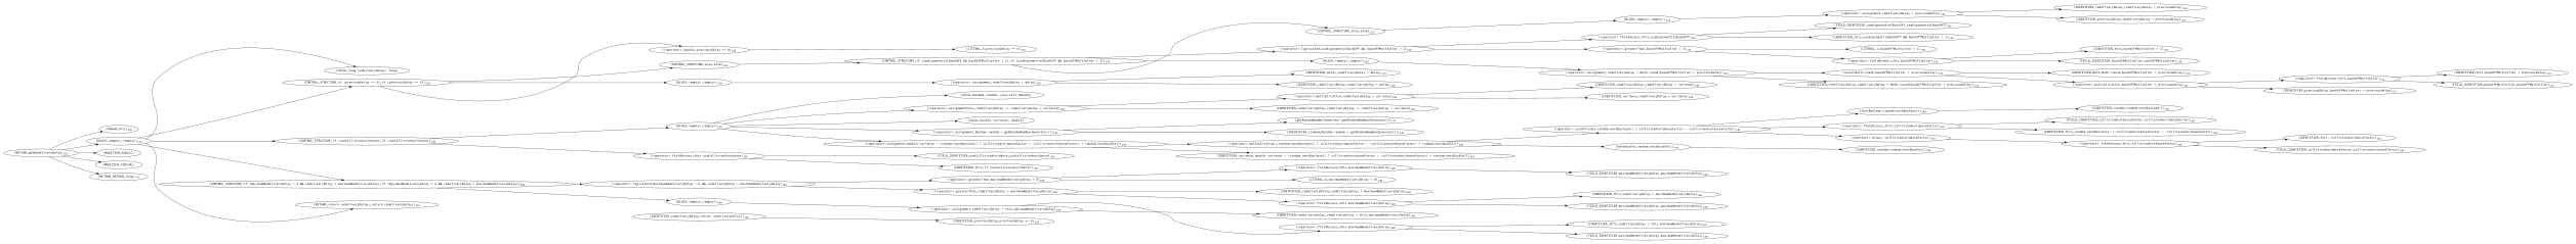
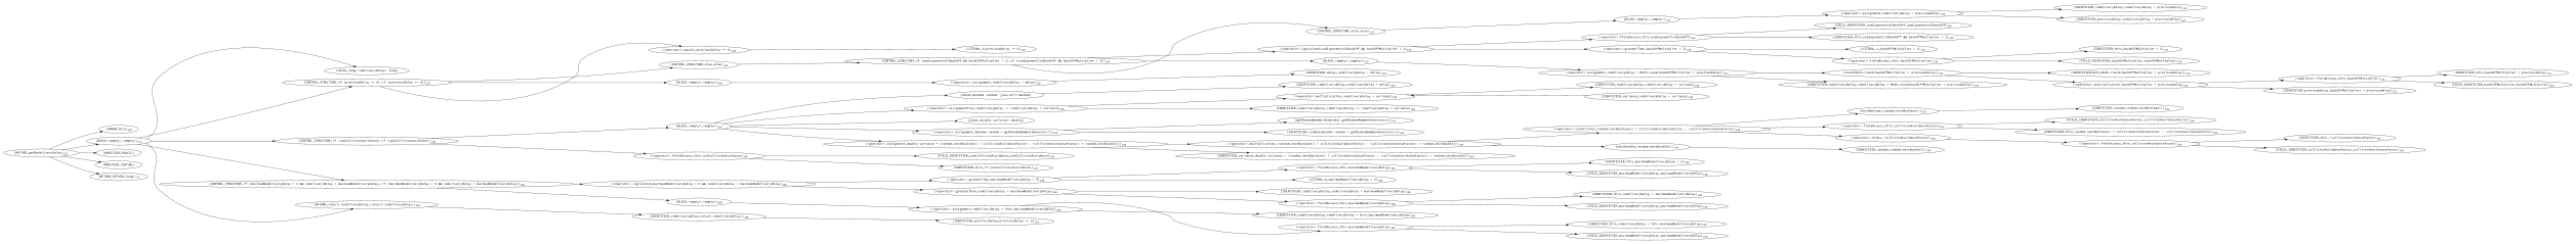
  digraph {
    fontname="Source Code Pro"
    rankdir=LR
    node [fontname="Source Code Pro"]
    edge [fontname="Source Code Pro"]
    n1 [label=<(METHOD,getRedeliveryDelay)<SUB>125</SUB>>]
    n2 [label=<(PARAM,this)<SUB>125</SUB>>]
    n3 [label=<(BLOCK,&lt;empty&gt;,&lt;empty&gt;)<SUB>125</SUB>>]
    n4 [label=<(MODIFIER,PUBLIC)>]
    n5 [label=<(MODIFIER,VIRTUAL)>]
    n6 [label=<(METHOD_RETURN,long)<SUB>124</SUB>>]
    n7 [label=<(LOCAL,long redeliveryDelay: long)>]
    n8 [label=<(CONTROL_STRUCTURE,if (previousDelay == 0),if (previousDelay == 0))<SUB>128</SUB>>]
    n9 [label=<(CONTROL_STRUCTURE,if (useCollisionAvoidance),if (useCollisionAvoidance))<SUB>136</SUB>>]
    n10 [label=<(CONTROL_STRUCTURE,if (maximumRedeliveryDelay &gt; 0 &amp;&amp; redeliveryDelay &gt; maximumRedeliveryDelay),if (maximumRedeliveryDelay &gt; 0 &amp;&amp; redeliveryDelay &gt; maximumRedeliveryDelay))<SUB>148</SUB>>]
    n11 [label=<(RETURN,return redeliveryDelay;,return redeliveryDelay;)<SUB>152</SUB>>]
    n12 [label=<(&lt;operator&gt;.equals,previousDelay == 0)<SUB>128</SUB>>]
    n13 [label=<(BLOCK,&lt;empty&gt;,&lt;empty&gt;)<SUB>128</SUB>>]
    n14 [label=<(CONTROL_STRUCTURE,else,else)<SUB>130</SUB>>]
    n15 [label=<(&lt;operator&gt;.fieldAccess,this.useCollisionAvoidance)<SUB>136</SUB>>]
    n16 [label=<(BLOCK,&lt;empty&gt;,&lt;empty&gt;)<SUB>136</SUB>>]
    n17 [label=<(&lt;operator&gt;.logicalAnd,maximumRedeliveryDelay &gt; 0 &amp;&amp; redeliveryDelay &gt; maximumRedeliveryDelay)<SUB>148</SUB>>]
    n18 [label=<(BLOCK,&lt;empty&gt;,&lt;empty&gt;)<SUB>148</SUB>>]
    n19 [label=<(IDENTIFIER,redeliveryDelay,return redeliveryDelay;)<SUB>152</SUB>>]
    n20 [label=<(LITERAL,0,previousDelay == 0)<SUB>128</SUB>>]
    n21 [label=<(&lt;operator&gt;.assignment,redeliveryDelay = delay)<SUB>129</SUB>>]
    n22 [label=<(CONTROL_STRUCTURE,if (useExponentialBackOff &amp;&amp; backOffMultiplier &gt; 1),if (useExponentialBackOff &amp;&amp; backOffMultiplier &gt; 1))<SUB>130</SUB>>]
    n23 [label=<(IDENTIFIER,previousDelay,previousDelay == 0)<SUB>128</SUB>>]
    n24 [label=<(IDENTIFIER,redeliveryDelay,redeliveryDelay = delay)<SUB>129</SUB>>]
    n25 [label=<(IDENTIFIER,delay,redeliveryDelay = delay)<SUB>129</SUB>>]
    n26 [label=<(&lt;operator&gt;.logicalAnd,useExponentialBackOff &amp;&amp; backOffMultiplier &gt; 1)<SUB>130</SUB>>]
    n27 [label=<(BLOCK,&lt;empty&gt;,&lt;empty&gt;)<SUB>130</SUB>>]
    n28 [label=<(CONTROL_STRUCTURE,else,else)<SUB>132</SUB>>]
    n29 [label=<(&lt;operator&gt;.fieldAccess,this.useExponentialBackOff)<SUB>130</SUB>>]
    n30 [label=<(&lt;operator&gt;.greaterThan,backOffMultiplier &gt; 1)<SUB>130</SUB>>]
    n31 [label=<(&lt;operator&gt;.assignment,redeliveryDelay = Math.round(backOffMultiplier * previousDelay))<SUB>131</SUB>>]
    n32 [label=<(BLOCK,&lt;empty&gt;,&lt;empty&gt;)<SUB>132</SUB>>]
    n33 [label=<(IDENTIFIER,this,useExponentialBackOff &amp;&amp; backOffMultiplier &gt; 1)<SUB>130</SUB>>]
    n34 [label=<(FIELD_IDENTIFIER,useExponentialBackOff,useExponentialBackOff)<SUB>130</SUB>>]
    n35 [label=<(&lt;operator&gt;.fieldAccess,this.backOffMultiplier)<SUB>130</SUB>>]
    n36 [label=<(LITERAL,1,backOffMultiplier &gt; 1)<SUB>130</SUB>>]
    n37 [label=<(IDENTIFIER,this,backOffMultiplier &gt; 1)<SUB>130</SUB>>]
    n38 [label=<(FIELD_IDENTIFIER,backOffMultiplier,backOffMultiplier)<SUB>130</SUB>>]
    n39 [label=<(IDENTIFIER,redeliveryDelay,redeliveryDelay = Math.round(backOffMultiplier * previousDelay))<SUB>131</SUB>>]
    n40 [label=<(round,Math.round(backOffMultiplier * previousDelay))<SUB>131</SUB>>]
    n41 [label=<(IDENTIFIER,Math,Math.round(backOffMultiplier * previousDelay))<SUB>131</SUB>>]
    n42 [label=<(&lt;operator&gt;.multiplication,backOffMultiplier * previousDelay)<SUB>131</SUB>>]
    n43 [label=<(&lt;operator&gt;.fieldAccess,this.backOffMultiplier)<SUB>131</SUB>>]
    n44 [label=<(IDENTIFIER,previousDelay,backOffMultiplier * previousDelay)<SUB>131</SUB>>]
    n45 [label=<(IDENTIFIER,this,backOffMultiplier * previousDelay)<SUB>131</SUB>>]
    n46 [label=<(FIELD_IDENTIFIER,backOffMultiplier,backOffMultiplier)<SUB>131</SUB>>]
    n47 [label=<(&lt;operator&gt;.assignment,redeliveryDelay = previousDelay)<SUB>133</SUB>>]
    n48 [label=<(IDENTIFIER,redeliveryDelay,redeliveryDelay = previousDelay)<SUB>133</SUB>>]
    n49 [label=<(IDENTIFIER,previousDelay,redeliveryDelay = previousDelay)<SUB>133</SUB>>]
    n50 [label=<(IDENTIFIER,this,if (useCollisionAvoidance))<SUB>136</SUB>>]
    n51 [label=<(FIELD_IDENTIFIER,useCollisionAvoidance,useCollisionAvoidance)<SUB>136</SUB>>]
    n52 [label=<(LOCAL,Random random: java.util.Random)>]
    n53 [label=<(&lt;operator&gt;.assignment,Random random = getRandomNumberGenerator())<SUB>142</SUB>>]
    n54 [label=<(LOCAL,double variance: double)>]
    n55 [label=<(&lt;operator&gt;.assignment,double variance = (random.nextBoolean() ? collisionAvoidanceFactor : -collisionAvoidanceFactor) * random.nextDouble())<SUB>143</SUB>>]
    n56 [label=<(&lt;operator&gt;.assignmentPlus,redeliveryDelay += redeliveryDelay * variance)<SUB>145</SUB>>]
    n57 [label=<(IDENTIFIER,random,Random random = getRandomNumberGenerator())<SUB>142</SUB>>]
    n58 [label=<(getRandomNumberGenerator,getRandomNumberGenerator())<SUB>142</SUB>>]
    n59 [label=<(IDENTIFIER,variance,double variance = (random.nextBoolean() ? collisionAvoidanceFactor : -collisionAvoidanceFactor) * random.nextDouble())<SUB>143</SUB>>]
    n60 [label=<(&lt;operator&gt;.multiplication,(random.nextBoolean() ? collisionAvoidanceFactor : -collisionAvoidanceFactor) * random.nextDouble())<SUB>143</SUB>>]
    n61 [label=<(IDENTIFIER,redeliveryDelay,redeliveryDelay += redeliveryDelay * variance)<SUB>145</SUB>>]
    n62 [label=<(&lt;operator&gt;.multiplication,redeliveryDelay * variance)<SUB>145</SUB>>]
    n63 [label=<(&lt;operator&gt;.conditional,random.nextBoolean() ? collisionAvoidanceFactor : -collisionAvoidanceFactor)<SUB>143</SUB>>]
    n64 [label=<(nextDouble,random.nextDouble())<SUB>144</SUB>>]
    n65 [label=<(nextBoolean,random.nextBoolean())<SUB>143</SUB>>]
    n66 [label=<(&lt;operator&gt;.fieldAccess,this.collisionAvoidanceFactor)<SUB>143</SUB>>]
    n67 [label=<(&lt;operator&gt;.minus,-collisionAvoidanceFactor)<SUB>143</SUB>>]
    n68 [label=<(IDENTIFIER,random,random.nextDouble())<SUB>144</SUB>>]
    n69 [label=<(IDENTIFIER,random,random.nextBoolean())<SUB>143</SUB>>]
    n70 [label=<(IDENTIFIER,this,random.nextBoolean() ? collisionAvoidanceFactor : -collisionAvoidanceFactor)<SUB>143</SUB>>]
    n71 [label=<(FIELD_IDENTIFIER,collisionAvoidanceFactor,collisionAvoidanceFactor)<SUB>143</SUB>>]
    n72 [label=<(&lt;operator&gt;.fieldAccess,this.collisionAvoidanceFactor)<SUB>143</SUB>>]
    n73 [label=<(IDENTIFIER,this,-collisionAvoidanceFactor)<SUB>143</SUB>>]
    n74 [label=<(FIELD_IDENTIFIER,collisionAvoidanceFactor,collisionAvoidanceFactor)<SUB>143</SUB>>]
    n75 [label=<(IDENTIFIER,redeliveryDelay,redeliveryDelay * variance)<SUB>145</SUB>>]
    n76 [label=<(IDENTIFIER,variance,redeliveryDelay * variance)<SUB>145</SUB>>]
    n77 [label=<(&lt;operator&gt;.greaterThan,maximumRedeliveryDelay &gt; 0)<SUB>148</SUB>>]
    n78 [label=<(&lt;operator&gt;.greaterThan,redeliveryDelay &gt; maximumRedeliveryDelay)<SUB>148</SUB>>]
    n79 [label=<(&lt;operator&gt;.assignment,redeliveryDelay = this.maximumRedeliveryDelay)<SUB>149</SUB>>]
    n80 [label=<(&lt;operator&gt;.fieldAccess,this.maximumRedeliveryDelay)<SUB>148</SUB>>]
    n81 [label=<(LITERAL,0,maximumRedeliveryDelay &gt; 0)<SUB>148</SUB>>]
    n82 [label=<(IDENTIFIER,redeliveryDelay,redeliveryDelay &gt; maximumRedeliveryDelay)<SUB>148</SUB>>]
    n83 [label=<(&lt;operator&gt;.fieldAccess,this.maximumRedeliveryDelay)<SUB>148</SUB>>]
+   n84 [label=<(IDENTIFIER,this,maximumRedeliveryDelay &gt; 0)<SUB>148</SUB>>]
    n85 [label=<(FIELD_IDENTIFIER,maximumRedeliveryDelay,maximumRedeliveryDelay)<SUB>148</SUB>>]
    n86 [label=<(IDENTIFIER,this,redeliveryDelay &gt; maximumRedeliveryDelay)<SUB>148</SUB>>]
    n87 [label=<(FIELD_IDENTIFIER,maximumRedeliveryDelay,maximumRedeliveryDelay)<SUB>148</SUB>>]
    n88 [label=<(IDENTIFIER,redeliveryDelay,redeliveryDelay = this.maximumRedeliveryDelay)<SUB>149</SUB>>]
    n89 [label=<(&lt;operator&gt;.fieldAccess,this.maximumRedeliveryDelay)<SUB>149</SUB>>]
    n90 [label=<(IDENTIFIER,this,redeliveryDelay = this.maximumRedeliveryDelay)<SUB>149</SUB>>]
    n91 [label=<(FIELD_IDENTIFIER,maximumRedeliveryDelay,maximumRedeliveryDelay)<SUB>149</SUB>>]
    n1 -> n2
    n1 -> n3
    n1 -> n4
    n1 -> n5
    n1 -> n6
    n3 -> n7
    n3 -> n8
    n3 -> n9
    n3 -> n10
    n3 -> n11
    n8 -> n12
    n8 -> n13
    n8 -> n14
    n9 -> n15
    n9 -> n16
    n10 -> n17
    n10 -> n18
+   n11 -> n19
    n12 -> n20
    n13 -> n21
    n14 -> n22
    n15 -> n50
    n15 -> n51
    n16 -> n52
    n16 -> n53
    n16 -> n54
    n16 -> n55
    n16 -> n56
    n17 -> n77
    n17 -> n78
    n18 -> n79
    n19 -> n23
-   n21 -> n24
+   n52 -> n24
    n21 -> n25
    n22 -> n26
    n22 -> n27
    n22 -> n28
    n26 -> n29
    n26 -> n30
    n27 -> n31
    n28 -> n32
    n29 -> n33
    n29 -> n34
    n30 -> n35
    n30 -> n36
    n31 -> n39
    n31 -> n40
    n32 -> n47
    n35 -> n37
    n35 -> n38
    n40 -> n41
    n40 -> n42
    n42 -> n43
    n42 -> n44
    n43 -> n45
    n43 -> n46
    n47 -> n48
    n47 -> n49
    n53 -> n57
    n53 -> n58
    n55 -> n59
    n55 -> n60
    n56 -> n61
    n56 -> n62
    n60 -> n63
    n60 -> n64
    n62 -> n75
-   n62 -> n76
+   n76 -> n62
    n63 -> n65
    n63 -> n66
    n63 -> n67
    n64 -> n68
    n65 -> n69
    n66 -> n70
    n66 -> n71
    n67 -> n72
    n72 -> n73
    n72 -> n74
    n77 -> n80
    n77 -> n81
    n78 -> n82
    n78 -> n83
    n79 -> n88
    n79 -> n89
+   n80 -> n84
    n80 -> n85
    n83 -> n86
    n83 -> n87
    n89 -> n90
    n89 -> n91
  }
